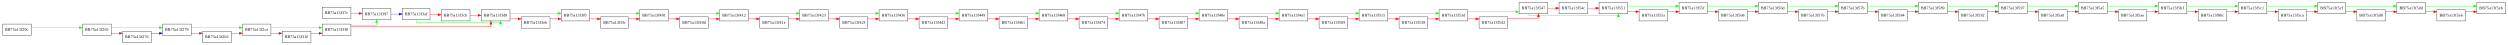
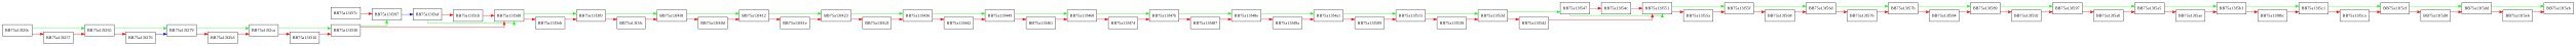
  digraph {
    fontname="Liberation Serif"
    rankdir=LR
    splines=ortho
    node [fontname="Liberation Serif" shape=box]
    edge [color=red fontname="Liberation Serif"]
    BB75a13f20c
    BB75a13f265
+   BB75a13f257
    BB75a13f279
    BB75a13f276
    BB75a13f2ca
    BB75a13f2b3
    BB75a13f330
    BB75a13f316
    BB75a13f397
    BB75a13f3d8
    BB75a13f3af
    BB75a13f37c
    BB75a13f3cb
    BB75a13f3f0
    BB75a13f3eb
    BB75a13f401
    BB75a13f3fc
    BB75a13f412
    BB75a13f40d
    BB75a13f423
    BB75a13f41e
    BB75a13f436
    BB75a13f42f
    BB75a13f449
    BB75a13f442
    BB75a13f468
    BB75a13f461
    BB75a13f47b
    BB75a13f474
    BB75a13f48e
    BB75a13f487
    BB75a13f4a1
    BB75a13f49a
    BB75a13f515
    BB75a13f509
    BB75a13f53d
    BB75a13f538
    BB75a13f547
    BB75a13f542
    BB75a13f551
    BB75a13f54c
    BB75a13f55f
    BB75a13f55a
    BB75a13f56d
    BB75a13f568
    BB75a13f57b
    BB75a13f576
    BB75a13f589
    BB75a13f584
    BB75a13f597
    BB75a13f592
    BB75a13f5a5
    BB75a13f5a0
    BB75a13f5b3
    BB75a13f5ae
    BB75a13f5c1
    n58 [label=BB75a13f8bc]
    BB75a13f5cf
    BB75a13f5ca
    BB75a13f5dd
    BB75a13f5d8
    BB75a13f5eb
    BB75a13f5e6
    BB75a13f20c -> BB75a13f265 [color=green]
+   BB75a13f20c -> BB75a13f257
    BB75a13f265 -> BB75a13f279 [color=green]
    BB75a13f265 -> BB75a13f276
+   BB75a13f257 -> BB75a13f265
    BB75a13f279 -> BB75a13f2ca [color=green]
    BB75a13f279 -> BB75a13f2b3
    BB75a13f276 -> BB75a13f279 [color=blue]
    BB75a13f2ca -> BB75a13f330 [color=green]
    BB75a13f2ca -> BB75a13f316
    BB75a13f2b3 -> BB75a13f2ca
    BB75a13f330 -> BB75a13f397 [color=green]
    BB75a13f330 -> BB75a13f3d8
    BB75a13f316 -> BB75a13f330
    BB75a13f397 -> BB75a13f3af [color=blue]
    BB75a13f3d8 -> BB75a13f3f0 [color=green]
    BB75a13f3d8 -> BB75a13f3eb
    BB75a13f3af -> BB75a13f3d8 [color=green]
    BB75a13f3af -> BB75a13f3cb
    BB75a13f37c -> BB75a13f397
    BB75a13f3cb -> BB75a13f3d8
    BB75a13f3f0 -> BB75a13f401 [color=green]
    BB75a13f3f0 -> BB75a13f3fc
    BB75a13f3eb -> BB75a13f3f0
    BB75a13f401 -> BB75a13f412 [color=green]
    BB75a13f401 -> BB75a13f40d
    BB75a13f3fc -> BB75a13f401
    BB75a13f412 -> BB75a13f423 [color=green]
    BB75a13f412 -> BB75a13f41e
    BB75a13f40d -> BB75a13f412
    BB75a13f423 -> BB75a13f436 [color=green]
    BB75a13f423 -> BB75a13f42f
    BB75a13f41e -> BB75a13f423
    BB75a13f436 -> BB75a13f449 [color=green]
    BB75a13f436 -> BB75a13f442
    BB75a13f42f -> BB75a13f436
    BB75a13f449 -> BB75a13f468 [color=green]
    BB75a13f449 -> BB75a13f461
    BB75a13f442 -> BB75a13f449
    BB75a13f468 -> BB75a13f47b [color=green]
    BB75a13f468 -> BB75a13f474
    BB75a13f461 -> BB75a13f468
    BB75a13f47b -> BB75a13f48e [color=green]
    BB75a13f47b -> BB75a13f487
    BB75a13f474 -> BB75a13f47b
    BB75a13f48e -> BB75a13f4a1 [color=green]
    BB75a13f48e -> BB75a13f49a
    BB75a13f487 -> BB75a13f48e
    BB75a13f4a1 -> BB75a13f515 [color=green]
    BB75a13f4a1 -> BB75a13f509
    BB75a13f49a -> BB75a13f4a1
    BB75a13f515 -> BB75a13f53d [color=green]
    BB75a13f515 -> BB75a13f538
    BB75a13f509 -> BB75a13f515
    BB75a13f53d -> BB75a13f547 [color=green]
    BB75a13f53d -> BB75a13f542
    BB75a13f538 -> BB75a13f53d
    BB75a13f547 -> BB75a13f551 [color=green]
    BB75a13f547 -> BB75a13f54c
-   BB75a13f542 -> BB75a13f547
+   BB75a13f542 -> BB75a13f551
    BB75a13f551 -> BB75a13f55f [color=green]
    BB75a13f551 -> BB75a13f55a
    BB75a13f54c -> BB75a13f551
    BB75a13f55f -> BB75a13f56d [color=green]
    BB75a13f55f -> BB75a13f568
    BB75a13f55a -> BB75a13f55f
    BB75a13f56d -> BB75a13f57b [color=green]
    BB75a13f56d -> BB75a13f576
    BB75a13f568 -> BB75a13f56d
    BB75a13f57b -> BB75a13f589 [color=green]
    BB75a13f57b -> BB75a13f584
    BB75a13f576 -> BB75a13f57b
    BB75a13f589 -> BB75a13f597 [color=green]
    BB75a13f589 -> BB75a13f592
    BB75a13f584 -> BB75a13f589
    BB75a13f597 -> BB75a13f5a5 [color=green]
    BB75a13f597 -> BB75a13f5a0
    BB75a13f592 -> BB75a13f597
    BB75a13f5a5 -> BB75a13f5b3 [color=green]
    BB75a13f5a5 -> BB75a13f5ae
    BB75a13f5a0 -> BB75a13f5a5
    BB75a13f5b3 -> BB75a13f5c1 [color=green]
    BB75a13f5b3 -> n58
    BB75a13f5ae -> BB75a13f5b3
    BB75a13f5c1 -> BB75a13f5cf [color=green]
    BB75a13f5c1 -> BB75a13f5ca
    n58 -> BB75a13f5c1
    BB75a13f5cf -> BB75a13f5dd [color=green]
    BB75a13f5cf -> BB75a13f5d8
    BB75a13f5ca -> BB75a13f5cf
    BB75a13f5dd -> BB75a13f5eb [color=green]
    BB75a13f5dd -> BB75a13f5e6
    BB75a13f5d8 -> BB75a13f5dd
    BB75a13f5e6 -> BB75a13f5eb
  }
